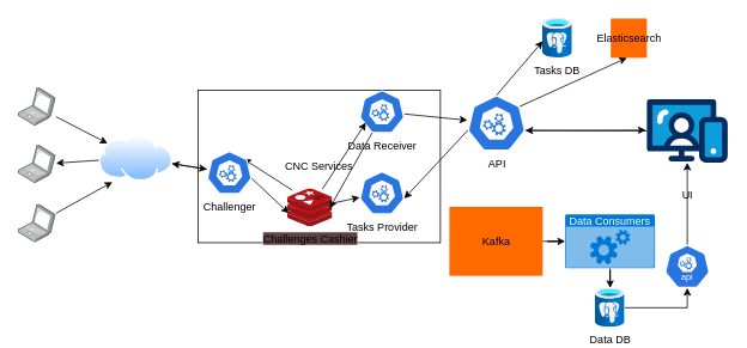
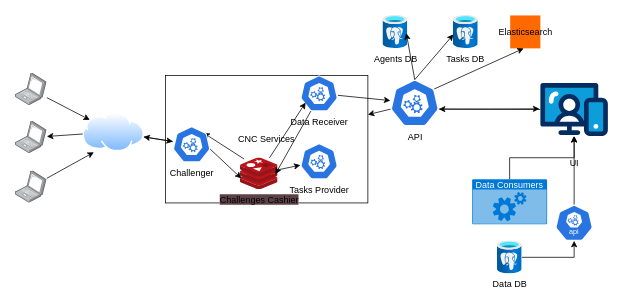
  <mxCell id="0" />
  <mxCell id="1" parent="0" />
  <mxCell id="2" value="&lt;font style=&quot;color: light-dark(rgb(0, 0, 0), rgb(255, 255, 255)); background-color: light-dark(transparent, rgb(96, 124, 129));&quot;&gt;CNC Services&lt;/font&gt;" style="rounded=0;whiteSpace=wrap;html=1;fillColor=light-dark(#FFFFFF,#57A9AD);strokeColor=light-dark(#000000,#FFC1CE);" vertex="1" parent="1"><mxGeometry x="220" y="100.08" width="270" height="170" as="geometry" /></mxCell>
  <mxCell id="3" style="edgeStyle=none;rounded=0;orthogonalLoop=1;jettySize=auto;html=1;entryX=0.995;entryY=0.63;entryDx=0;entryDy=0;entryPerimeter=0;" edge="1" parent="1" source="14" target="18"><mxGeometry relative="1" as="geometry" /></mxCell>
  <mxCell id="4" value="" style="edgeStyle=none;rounded=0;orthogonalLoop=1;jettySize=auto;html=1;" edge="1" parent="1" source="5" target="41"><mxGeometry relative="1" as="geometry" /></mxCell>
  <mxCell id="5" value="" style="image;points=[];aspect=fixed;html=1;align=center;shadow=0;dashed=0;image=img/lib/allied_telesis/computer_and_terminals/Laptop.svg;" vertex="1" parent="1"><mxGeometry x="20" y="97.48" width="42" height="42.6" as="geometry" /></mxCell>
  <mxCell id="6" value="" style="edgeStyle=none;rounded=0;orthogonalLoop=1;jettySize=auto;html=1;entryX=0.179;entryY=1.016;entryDx=0;entryDy=0;entryPerimeter=0;" edge="1" parent="1" source="7" target="41"><mxGeometry relative="1" as="geometry"><mxPoint x="123" y="248.78" as="targetPoint" /></mxGeometry></mxCell>
  <mxCell id="7" value="" style="image;points=[];aspect=fixed;html=1;align=center;shadow=0;dashed=0;image=img/lib/allied_telesis/computer_and_terminals/Laptop.svg;" vertex="1" parent="1"><mxGeometry x="20" y="227.48" width="42" height="42.6" as="geometry" /></mxCell>
  <mxCell id="8" value="" style="image;points=[];aspect=fixed;html=1;align=center;shadow=0;dashed=0;image=img/lib/allied_telesis/computer_and_terminals/Laptop.svg;" vertex="1" parent="1"><mxGeometry x="20" y="161.48" width="42" height="42.6" as="geometry" /></mxCell>
+ <mxCell id="9" value="Agents DB" style="image;aspect=fixed;html=1;points=[];align=center;fontSize=12;image=img/lib/azure2/databases/Azure_Database_PostgreSQL_Server.svg;" vertex="1" parent="1"><mxGeometry x="510" y="20" width="33" height="44" as="geometry" /></mxCell>
  <mxCell id="10" value="Tasks DB" style="image;aspect=fixed;html=1;points=[];align=center;fontSize=12;image=img/lib/azure2/databases/Azure_Database_PostgreSQL_Server.svg;" vertex="1" parent="1"><mxGeometry x="603.95" y="20" width="33" height="44" as="geometry" /></mxCell>
  <mxCell id="11" value="Data DB" style="image;aspect=fixed;html=1;points=[];align=center;fontSize=12;image=img/lib/azure2/databases/Azure_Database_PostgreSQL_Server.svg;" vertex="1" parent="1"><mxGeometry x="662.5" y="320.58" width="33" height="44" as="geometry" /></mxCell>
  <mxCell id="12" value="&lt;span style=&quot;background-color: light-dark(transparent, rgb(136, 255, 137));&quot;&gt;&lt;font style=&quot;color: light-dark(rgb(0, 0, 0), rgb(0, 0, 0));&quot;&gt;Elasticsearch&lt;/font&gt;&lt;/span&gt;" style="points=[];aspect=fixed;html=1;align=center;shadow=0;dashed=0;fillColor=light-dark(#FF6A00,#E9DD21);strokeColor=light-dark(transparent,#0CD9FF);shape=mxgraph.alibaba_cloud.elasticsearch;" vertex="1" parent="1"><mxGeometry x="679.76" y="20.08" width="40.24" height="43.92" as="geometry" /></mxCell>
- <mxCell id="13" value="Kafka" style="points=[];aspect=fixed;html=1;align=center;shadow=0;dashed=0;fillColor=light-dark(#FF6A00,#00B8E9);strokeColor=light-dark(transparent,#18CFFF);shape=mxgraph.alibaba_cloud.kafka;" vertex="1" parent="1"><mxGeometry x="500" y="230.08" width="103.95" height="77" as="geometry" /></mxCell>
  <mxCell id="14" value="UI" style="verticalLabelPosition=bottom;aspect=fixed;html=1;shape=mxgraph.salesforce.web;" vertex="1" parent="1"><mxGeometry x="720" y="110.08" width="90" height="71.1" as="geometry" /></mxCell>
- <mxCell id="15" value="" style="edgeStyle=orthogonalEdgeStyle;rounded=0;orthogonalLoop=1;jettySize=auto;html=1;" edge="1" parent="1" source="16" target="11"><mxGeometry relative="1" as="geometry" /></mxCell>
+ <mxCell id="15" value="" style="edgeStyle=orthogonalEdgeStyle;rounded=0;orthogonalLoop=1;jettySize=auto;html=1;" edge="1" parent="1" source="16" target="14"><mxGeometry relative="1" as="geometry" /></mxCell>
  <mxCell id="16" value="Data Consumers" style="html=1;whiteSpace=wrap;strokeColor=none;fillColor=#0079D6;labelPosition=center;verticalLabelPosition=middle;verticalAlign=top;align=center;fontSize=12;outlineConnect=0;spacingTop=-6;fontColor=#FFFFFF;sketch=0;shape=mxgraph.sitemap.services;" vertex="1" parent="1"><mxGeometry x="629" y="238.58" width="100" height="60" as="geometry" /></mxCell>
- <mxCell id="17" style="edgeStyle=orthogonalEdgeStyle;rounded=0;orthogonalLoop=1;jettySize=auto;html=1;entryX=0;entryY=0.5;entryDx=0;entryDy=0;entryPerimeter=0;" edge="1" parent="1" source="13" target="16"><mxGeometry relative="1" as="geometry" /></mxCell>
  <mxCell id="18" value="API" style="aspect=fixed;sketch=0;html=1;dashed=0;whitespace=wrap;verticalLabelPosition=bottom;verticalAlign=top;fillColor=#2875E2;strokeColor=#ffffff;points=[[0.005,0.63,0],[0.1,0.2,0],[0.9,0.2,0],[0.5,0,0],[0.995,0.63,0],[0.72,0.99,0],[0.5,1,0],[0.28,0.99,0]];shape=mxgraph.kubernetes.icon2;prIcon=api" vertex="1" parent="1"><mxGeometry x="520" y="105.68" width="65" height="62.4" as="geometry" /></mxCell>
  <mxCell id="19" value="" style="edgeStyle=orthogonalEdgeStyle;rounded=0;orthogonalLoop=1;jettySize=auto;html=1;" edge="1" parent="1" source="20" target="14"><mxGeometry relative="1" as="geometry" /></mxCell>
  <mxCell id="20" value="" style="aspect=fixed;sketch=0;html=1;dashed=0;whitespace=wrap;verticalLabelPosition=bottom;verticalAlign=top;fillColor=#2875E2;strokeColor=#ffffff;points=[[0.005,0.63,0],[0.1,0.2,0],[0.9,0.2,0],[0.5,0,0],[0.995,0.63,0],[0.72,0.99,0],[0.5,1,0],[0.28,0.99,0]];shape=mxgraph.kubernetes.icon2;kubernetesLabel=1;prIcon=api" vertex="1" parent="1"><mxGeometry x="740" y="272.58" width="50" height="48" as="geometry" /></mxCell>
  <mxCell id="21" style="edgeStyle=orthogonalEdgeStyle;rounded=0;orthogonalLoop=1;jettySize=auto;html=1;entryX=0.5;entryY=1;entryDx=0;entryDy=0;entryPerimeter=0;" edge="1" parent="1" source="11" target="20"><mxGeometry relative="1" as="geometry" /></mxCell>
+ <mxCell id="22" style="edgeStyle=none;rounded=0;orthogonalLoop=1;jettySize=auto;html=1;exitX=0.5;exitY=0;exitDx=0;exitDy=0;exitPerimeter=0;entryX=0.946;entryY=0.54;entryDx=0;entryDy=0;entryPerimeter=0;" edge="1" parent="1" source="18" target="9"><mxGeometry relative="1" as="geometry" /></mxCell>
  <mxCell id="23" style="edgeStyle=none;rounded=0;orthogonalLoop=1;jettySize=auto;html=1;exitX=0.5;exitY=0;exitDx=0;exitDy=0;exitPerimeter=0;entryX=0.005;entryY=0.578;entryDx=0;entryDy=0;entryPerimeter=0;" edge="1" parent="1" source="18" target="10"><mxGeometry relative="1" as="geometry" /></mxCell>
  <mxCell id="24" style="edgeStyle=none;rounded=0;orthogonalLoop=1;jettySize=auto;html=1;exitX=0.9;exitY=0.2;exitDx=0;exitDy=0;exitPerimeter=0;entryX=0.446;entryY=1.001;entryDx=0;entryDy=0;entryPerimeter=0;" edge="1" parent="1" source="18" target="12"><mxGeometry relative="1" as="geometry" /></mxCell>
  <mxCell id="25" style="rounded=0;orthogonalLoop=1;jettySize=auto;html=1;exitX=0.995;exitY=0.63;exitDx=0;exitDy=0;exitPerimeter=0;entryX=-0.015;entryY=0.485;entryDx=0;entryDy=0;entryPerimeter=0;edgeStyle=orthogonalEdgeStyle;curved=1;" edge="1" parent="1" source="18" target="14"><mxGeometry relative="1" as="geometry" /></mxCell>
  <mxCell id="26" value="" style="edgeStyle=none;rounded=0;orthogonalLoop=1;jettySize=auto;html=1;" edge="1" parent="1" source="27" target="18"><mxGeometry relative="1" as="geometry" /></mxCell>
  <mxCell id="27" value="Data Receiver" style="aspect=fixed;sketch=0;html=1;dashed=0;whitespace=wrap;verticalLabelPosition=bottom;verticalAlign=top;fillColor=#2875E2;strokeColor=#ffffff;points=[[0.005,0.63,0],[0.1,0.2,0],[0.9,0.2,0],[0.5,0,0],[0.995,0.63,0],[0.72,0.99,0],[0.5,1,0],[0.28,0.99,0]];shape=mxgraph.kubernetes.icon2;prIcon=api" vertex="1" parent="1"><mxGeometry x="400" y="100.08" width="50" height="48" as="geometry" /></mxCell>
  <mxCell id="28" value="Tasks Provider" style="aspect=fixed;sketch=0;html=1;dashed=0;whitespace=wrap;verticalLabelPosition=bottom;verticalAlign=top;fillColor=#2875E2;strokeColor=#ffffff;points=[[0.005,0.63,0],[0.1,0.2,0],[0.9,0.2,0],[0.5,0,0],[0.995,0.63,0],[0.72,0.99,0],[0.5,1,0],[0.28,0.99,0]];shape=mxgraph.kubernetes.icon2;prIcon=api" vertex="1" parent="1"><mxGeometry x="400" y="190.58" width="50" height="48" as="geometry" /></mxCell>
- <mxCell id="29" style="edgeStyle=none;rounded=0;orthogonalLoop=1;jettySize=auto;html=1;exitX=0.005;exitY=0.63;exitDx=0;exitDy=0;exitPerimeter=0;entryX=0.995;entryY=0.63;entryDx=0;entryDy=0;entryPerimeter=0;" edge="1" parent="1" source="18" target="28"><mxGeometry relative="1" as="geometry" /></mxCell>
+ <mxCell id="29" style="edgeStyle=none;rounded=0;orthogonalLoop=1;jettySize=auto;html=1;exitX=0.005;exitY=0.63;exitDx=0;exitDy=0;exitPerimeter=0;" edge="1" parent="1" source="18" target="2"><mxGeometry relative="1" as="geometry" /></mxCell>
  <mxCell id="30" value="" style="edgeStyle=none;rounded=0;orthogonalLoop=1;jettySize=auto;html=1;entryX=0.812;entryY=0.177;entryDx=0;entryDy=0;entryPerimeter=0;exitX=0.1;exitY=0.035;exitDx=0;exitDy=0;exitPerimeter=0;" edge="1" parent="1" source="33" target="36"><mxGeometry relative="1" as="geometry"><mxPoint x="340" y="120.08" as="sourcePoint" /></mxGeometry></mxCell>
  <mxCell id="31" value="" style="edgeStyle=none;rounded=0;orthogonalLoop=1;jettySize=auto;html=1;" edge="1" parent="1" source="33" target="28"><mxGeometry relative="1" as="geometry" /></mxCell>
  <mxCell id="32" value="" style="edgeStyle=none;rounded=0;orthogonalLoop=1;jettySize=auto;html=1;entryX=0.139;entryY=0.755;entryDx=0;entryDy=0;entryPerimeter=0;" edge="1" parent="1" source="33" target="27"><mxGeometry relative="1" as="geometry" /></mxCell>
  <mxCell id="33" value="&lt;span style=&quot;background-color: rgb(92, 66, 72);&quot;&gt;Challenges Cashier&lt;/span&gt;" style="image;sketch=0;aspect=fixed;html=1;points=[];align=center;fontSize=12;image=img/lib/mscae/Cache_Redis_Product.svg;" vertex="1" parent="1"><mxGeometry x="320" y="210.08" width="50" height="42" as="geometry" /></mxCell>
  <mxCell id="34" style="edgeStyle=none;rounded=0;orthogonalLoop=1;jettySize=auto;html=1;exitX=0;exitY=0.5;exitDx=0;exitDy=0;" edge="1" parent="1" source="2" target="2"><mxGeometry relative="1" as="geometry" /></mxCell>
  <mxCell id="35" value="" style="edgeStyle=none;rounded=0;orthogonalLoop=1;jettySize=auto;html=1;" edge="1" parent="1" source="36" target="41"><mxGeometry relative="1" as="geometry" /></mxCell>
  <mxCell id="36" value="Challenger" style="aspect=fixed;sketch=0;html=1;dashed=0;whitespace=wrap;verticalLabelPosition=bottom;verticalAlign=top;fillColor=#2875E2;strokeColor=#ffffff;points=[[0.005,0.63,0],[0.1,0.2,0],[0.9,0.2,0],[0.5,0,0],[0.995,0.63,0],[0.72,0.99,0],[0.5,1,0],[0.28,0.99,0]];shape=mxgraph.kubernetes.icon2;prIcon=api" vertex="1" parent="1"><mxGeometry x="230" y="168.08" width="50" height="48" as="geometry" /></mxCell>
  <mxCell id="37" style="edgeStyle=none;rounded=0;orthogonalLoop=1;jettySize=auto;html=1;exitX=0.995;exitY=0.63;exitDx=0;exitDy=0;exitPerimeter=0;entryX=0.027;entryY=0.648;entryDx=0;entryDy=0;entryPerimeter=0;" edge="1" parent="1" source="36" target="33"><mxGeometry relative="1" as="geometry" /></mxCell>
  <mxCell id="38" style="edgeStyle=none;rounded=0;orthogonalLoop=1;jettySize=auto;html=1;exitX=0.28;exitY=0.99;exitDx=0;exitDy=0;exitPerimeter=0;entryX=0.933;entryY=0.515;entryDx=0;entryDy=0;entryPerimeter=0;" edge="1" parent="1" source="27" target="33"><mxGeometry relative="1" as="geometry" /></mxCell>
  <mxCell id="39" value="" style="edgeStyle=none;rounded=0;orthogonalLoop=1;jettySize=auto;html=1;" edge="1" parent="1" source="41" target="8"><mxGeometry relative="1" as="geometry" /></mxCell>
  <mxCell id="40" value="" style="edgeStyle=none;rounded=0;orthogonalLoop=1;jettySize=auto;html=1;" edge="1" parent="1" source="41" target="36"><mxGeometry relative="1" as="geometry" /></mxCell>
  <mxCell id="41" value="" style="image;aspect=fixed;perimeter=ellipsePerimeter;html=1;align=center;shadow=0;dashed=0;spacingTop=3;image=img/lib/active_directory/internet_cloud.svg;" vertex="1" parent="1"><mxGeometry x="110" y="150" width="82.03" height="51.68" as="geometry" /></mxCell>
